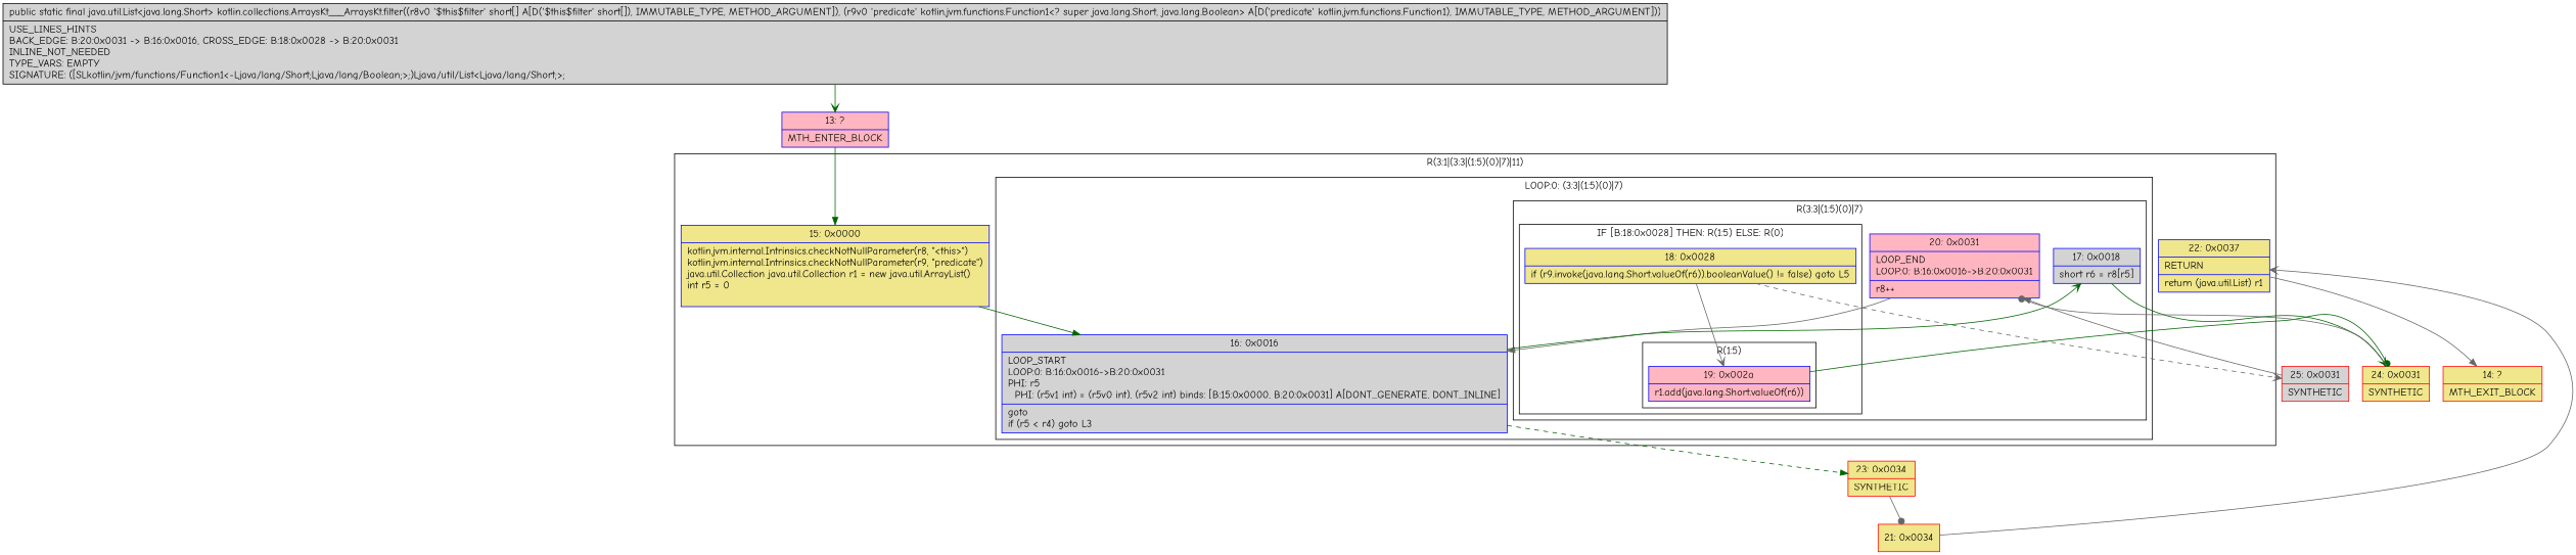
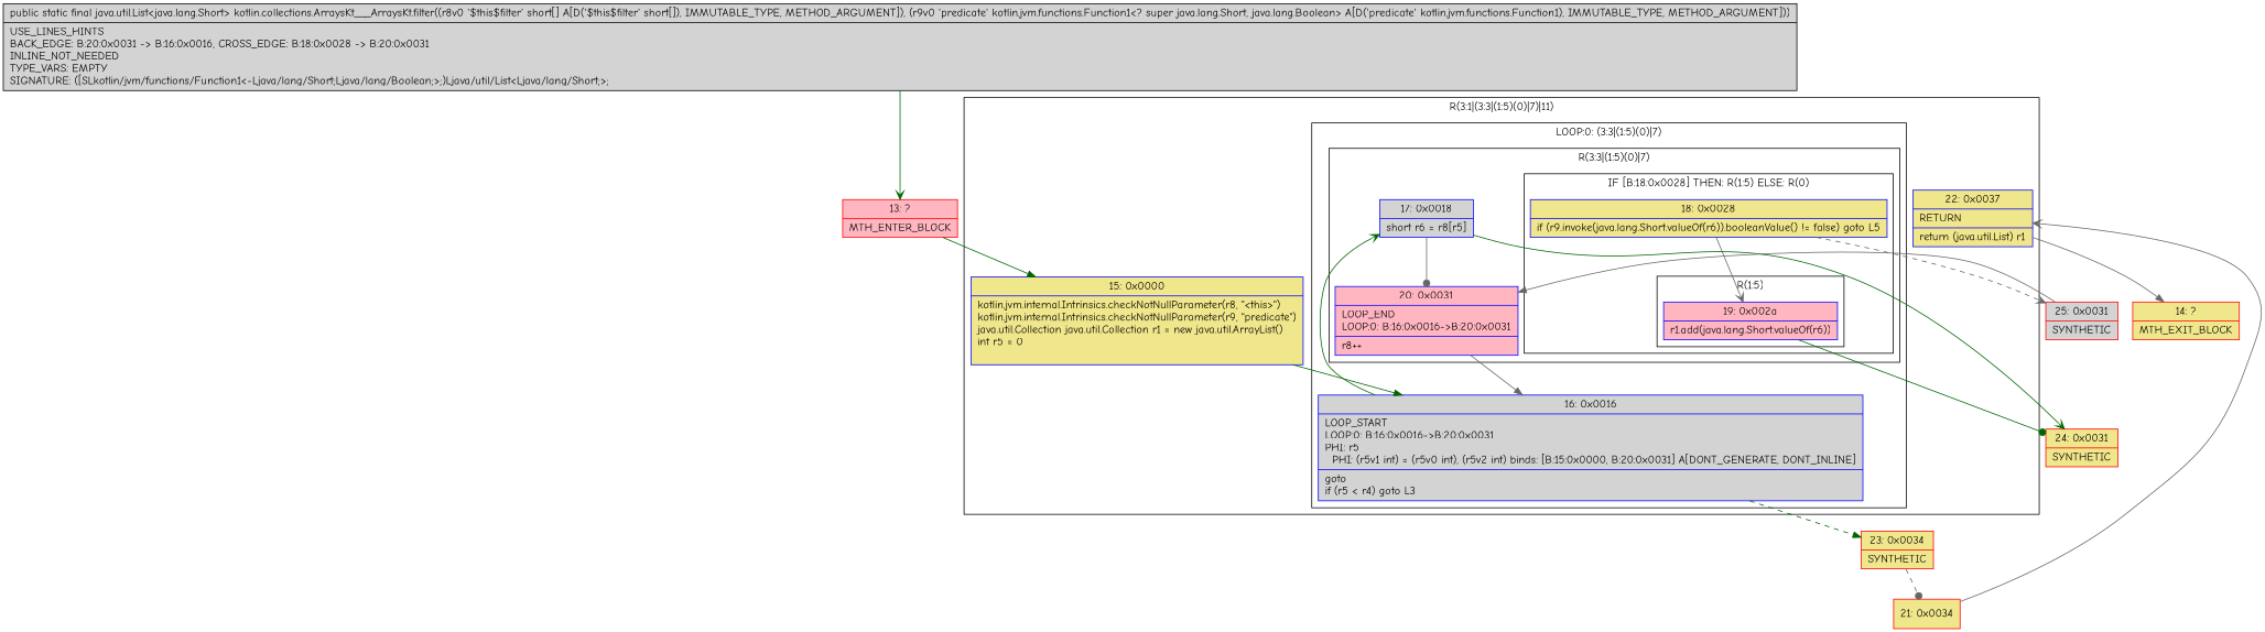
  digraph {
    fontname="Comic Neue"
    node [color=blue fillcolor=khaki fontname="Comic Neue" shape=record style=filled]
    edge [arrowhead=vee color=gray40 fontname="Comic Neue"]
    n1 [fillcolor=lightpink label="{19\:\ 0x002a|r1.add(java.lang.Short.valueOf(r6))\l}"]
    n2 [label="{18\:\ 0x0028|if (r9.invoke(java.lang.Short.valueOf(r6)).booleanValue() != false) goto L5\l}"]
    n3 [fillcolor=lightgrey label="{17\:\ 0x0018|short r6 = r8[r5]\l}"]
    n4 [fillcolor=lightpink label="{20\:\ 0x0031|LOOP_END\lLOOP:0: B:16:0x0016\-\>B:20:0x0031\l|r8++\l}"]
    n5 [fillcolor=lightgrey label="{16\:\ 0x0016|LOOP_START\lLOOP:0: B:16:0x0016\-\>B:20:0x0031\lPHI: r5 \l  PHI: (r5v1 int) = (r5v0 int), (r5v2 int) binds: [B:15:0x0000, B:20:0x0031] A[DONT_GENERATE, DONT_INLINE]\l|goto \lif (r5 \< r4) goto L3\l}"]
    n6 [label="{15\:\ 0x0000|kotlin.jvm.internal.Intrinsics.checkNotNullParameter(r8, \"\<this\>\")\lkotlin.jvm.internal.Intrinsics.checkNotNullParameter(r9, \"predicate\")\ljava.util.Collection java.util.Collection r1 = new java.util.ArrayList()\lint r5 = 0\l\l}"]
    n7 [label="{22\:\ 0x0037|RETURN\l|return (java.util.List) r1\l}"]
    n8 [color=red label="{24\:\ 0x0031|SYNTHETIC\l}"]
    n9 [color=red fillcolor=lightgrey label="{25\:\ 0x0031|SYNTHETIC\l}"]
    n10 [color=red label="{23\:\ 0x0034|SYNTHETIC\l}"]
    n11 [color=red label="{14\:\ ?|MTH_EXIT_BLOCK\l}"]
    n12 [color=red label="{21\:\ 0x0034}"]
-   n13 [fillcolor=lightpink label="{13\:\ ?|MTH_ENTER_BLOCK\l}"]
+   n13 [color=red fillcolor=lightpink label="{13\:\ ?|MTH_ENTER_BLOCK\l}"]
    n14 [fillcolor=lightgrey label="{public static final java.util.List\<java.lang.Short\> kotlin.collections.ArraysKt___ArraysKt.filter((r8v0 '$this$filter' short[] A[D('$this$filter' short[]), IMMUTABLE_TYPE, METHOD_ARGUMENT]), (r9v0 'predicate' kotlin.jvm.functions.Function1\<? super java.lang.Short, java.lang.Boolean\> A[D('predicate' kotlin.jvm.functions.Function1), IMMUTABLE_TYPE, METHOD_ARGUMENT]))  | USE_LINES_HINTS\lBACK_EDGE: B:20:0x0031 \-\> B:16:0x0016, CROSS_EDGE: B:18:0x0028 \-\> B:20:0x0031\lINLINE_NOT_NEEDED\lTYPE_VARS: EMPTY\lSIGNATURE: ([SLkotlin\/jvm\/functions\/Function1\<\-Ljava\/lang\/Short;Ljava\/lang\/Boolean;\>;)Ljava\/util\/List\<Ljava\/lang\/Short;\>;\l}" color=""]
    subgraph cluster_1 {
      label="R(3:1|(3:3|(1:5)(0)|7)|11)"
      n6
      n7
      subgraph cluster_2 {
        label="LOOP:0: (3:3|(1:5)(0)|7)"
        n5
        subgraph cluster_3 {
          label="R(3:3|(1:5)(0)|7)"
          n3
          n4
          subgraph cluster_4 {
            label="IF [B:18:0x0028] THEN: R(1:5) ELSE: R(0)"
            n2
            subgraph cluster_5 {
              label="R(1:5)"
              n1
            }
            subgraph cluster_6 {
              label="R(0)"
            }
          }
        }
      }
    }
    n1 -> n8 [arrowhead=dot color=darkgreen]
    n2 -> n1
    n2 -> n9 [style=dashed]
    n3 -> n8 [color=darkgreen]
    n4 -> n5 [arrowhead=normal]
    n5 -> n3 [color=darkgreen]
    n5 -> n10 [arrowhead=normal color=darkgreen style=dashed]
    n6 -> n5 [arrowhead=normal color=darkgreen]
    n7 -> n11 [arrowhead=normal]
-   n8 -> n4 [arrowhead=dot]
+   n3 -> n4 [arrowhead=dot]
    n9 -> n4 [arrowhead=normal]
-   n10 -> n12 [arrowhead=dot]
+   n10 -> n12 [arrowhead=dot style=dashed]
    n12 -> n7
    n13 -> n6 [arrowhead=normal color=darkgreen]
    n14 -> n13 [color=darkgreen]
  }
